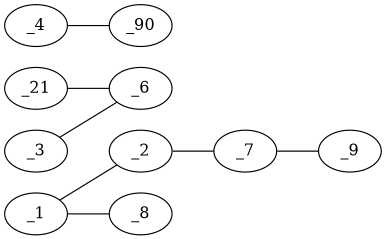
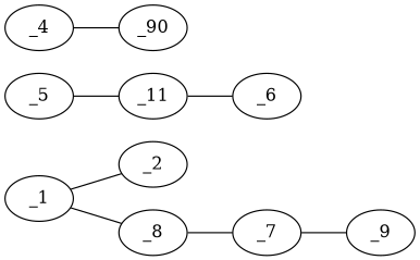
  graph {
    rankdir=LR
    node [charge=0 chem=1 symbol="C  " x=4.5981 y=-0.25]
    edge [valence=1]
    _1 [chem=5 symbol="S  "]
    _2 [x=3.7321 y=0.25]
    _8 [chem=7 symbol="Cl " x=7.4641 y=0]
    _7 [chem=4 symbol="N  " x=3.7321 y=1.25]
-   _11 [chem=4 symbol="N  " x=5.4641 y=-1.75 label=_21]
+   _5 [y=-1.25]
+   _11 [chem=4 symbol="N  " x=5.4641 y=-1.75]
    _4 [x=2.866]
    n8 [label=_90 x=2 y=0.25]
    _9 [chem=2 symbol="O  " y=1.75]
    _6 [chem=4 symbol="N  " x=3.732 y=-1.75]
-   _3 [chem=4 symbol="N  " x=2.866 y=-1.25]
    _1 -- _2
    _1 -- _8
-   _2 -- _7 [valence=2]
+   _8 -- _7 [valence=2]
    _7 -- _9
+   _5 -- _11 [valence=2]
    _11 -- _6
    _4 -- n8
-   _3 -- _6
  }
